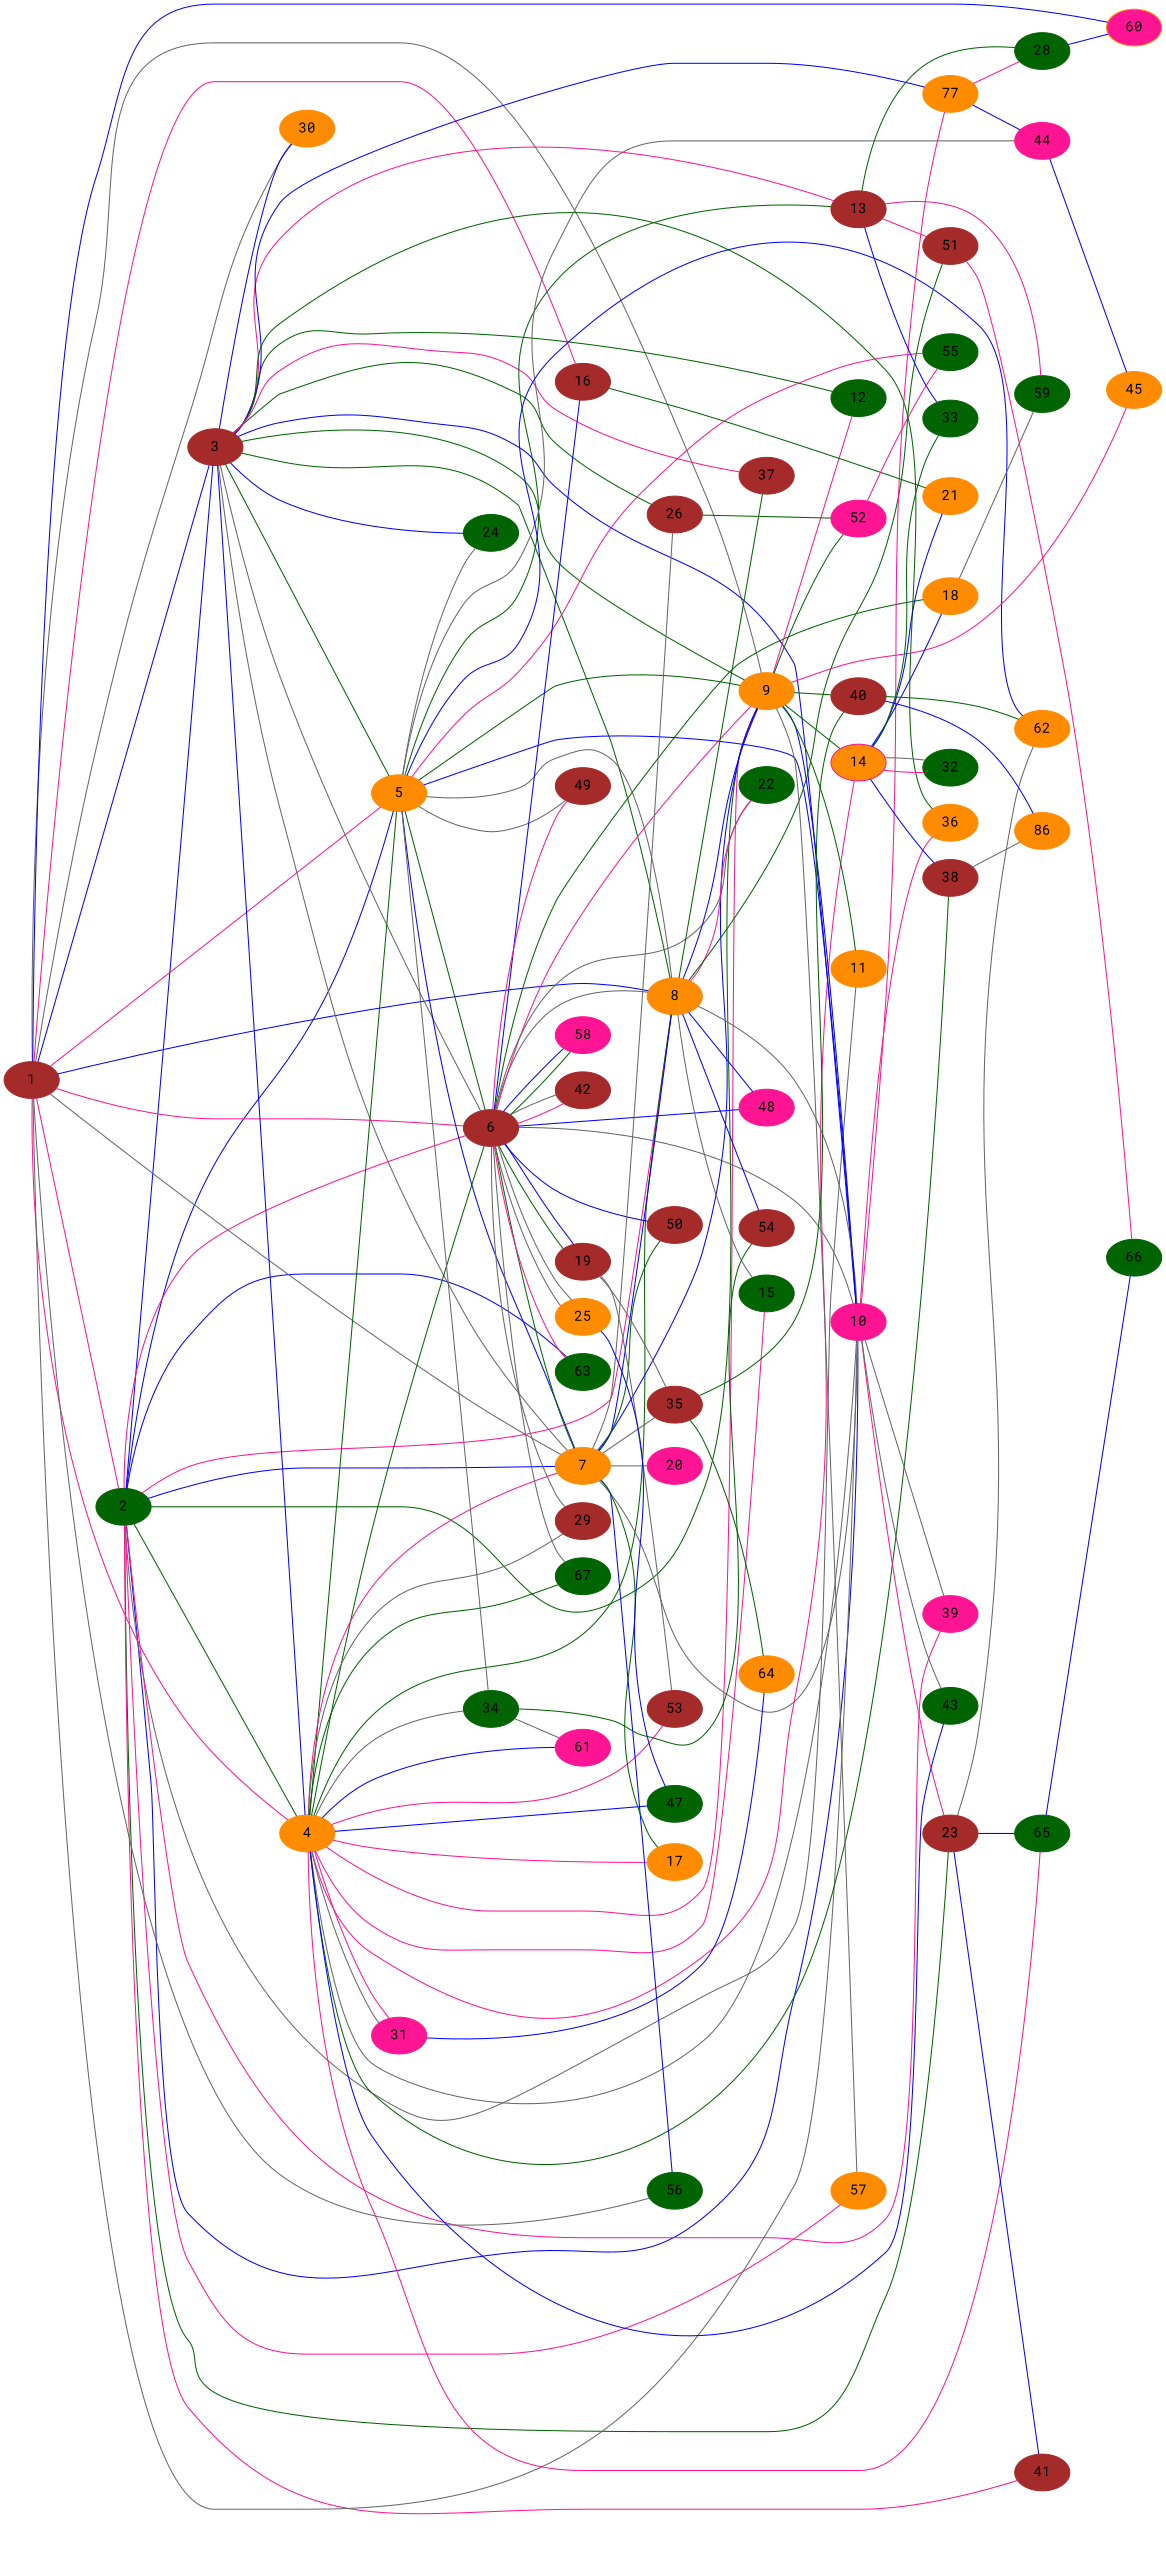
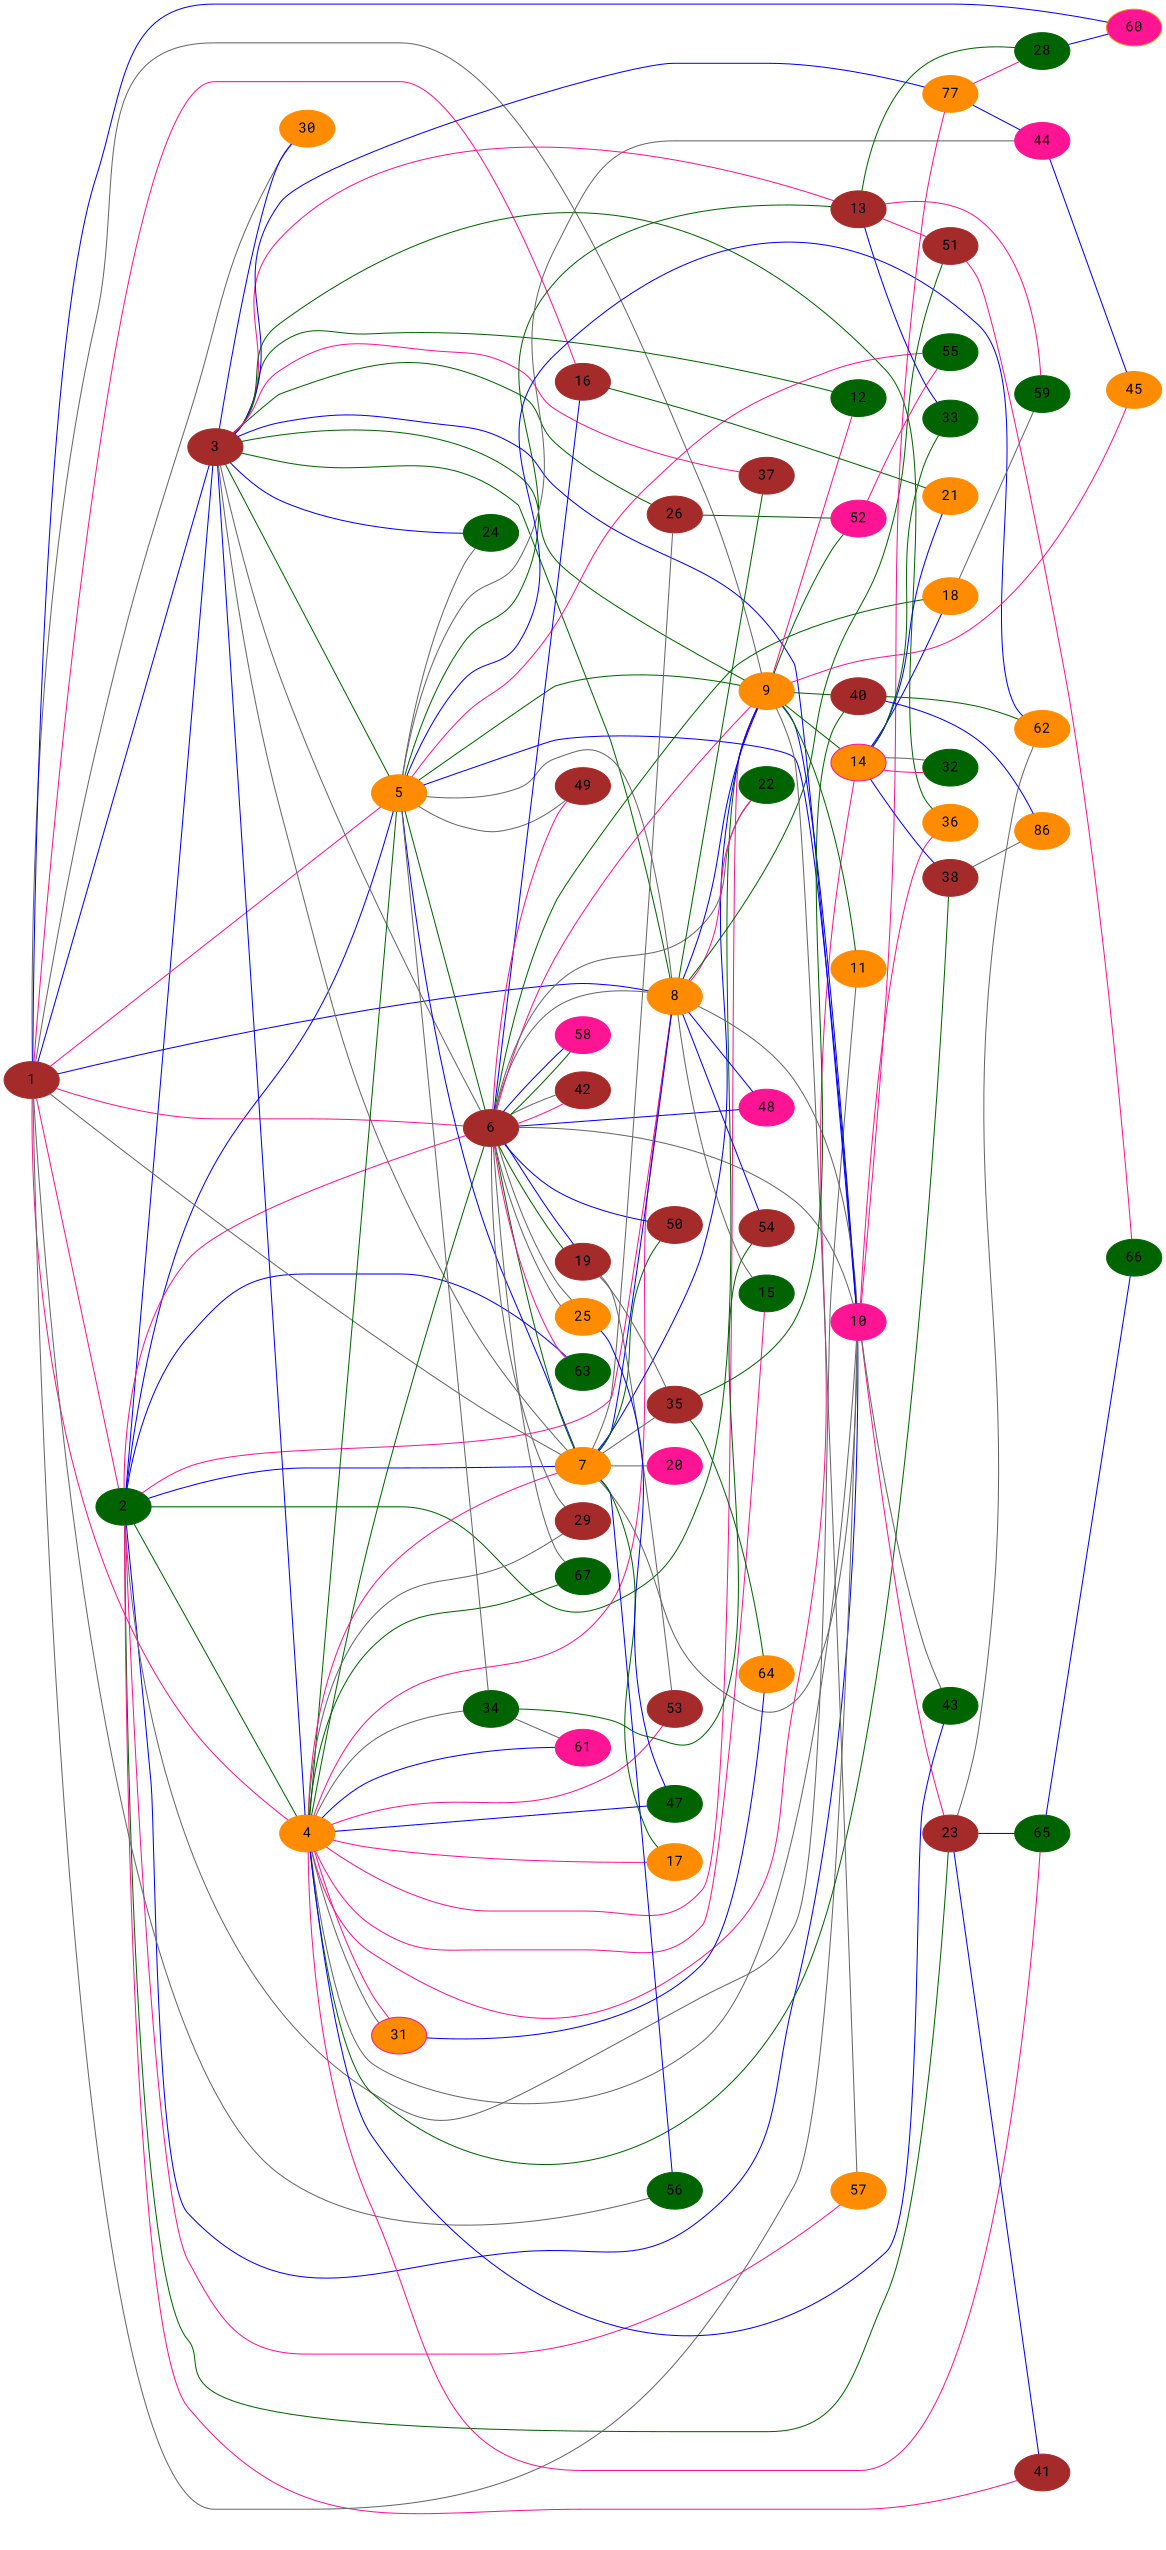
  graph {
    fontname="Roboto Mono"
    rankdir=LR
    node [color=brown fontname="Roboto Mono" style=filled]
    edge [color=blue fontname="Roboto Mono"]
    2 [color=darkgreen]
    1
    3
    4 [color=darkorange]
    5 [color=darkorange]
    6
    7 [color=darkorange]
    8 [color=darkorange]
    9 [color=darkorange]
    10 [color=deeppink]
    16
    30 [color=darkorange]
    56 [color=darkgreen]
    60 [color=darkorange fillcolor=deeppink]
    11 [color=darkorange]
    23
-   39 [color=deeppink]
    41
    57 [color=darkorange]
    63 [color=darkgreen]
    12 [color=darkgreen]
    13
    24 [color=darkgreen]
    26
    n25 [color=darkorange label=77]
    36 [color=darkorange]
    37
    14 [color=deeppink fillcolor=darkorange]
    15 [color=darkgreen]
    17 [color=darkorange]
    29
-   31 [color=deeppink]
+   31 [color=deeppink fillcolor=darkorange]
    34 [color=darkgreen]
    38
    43 [color=darkgreen]
    47 [color=darkgreen]
    53
    61 [color=deeppink]
    65 [color=darkgreen]
    67 [color=darkgreen]
    44 [color=deeppink]
    49
    55 [color=darkgreen]
    62 [color=darkorange]
    18 [color=darkorange]
    19
    22 [color=darkgreen]
    25 [color=darkorange]
    42
    48 [color=deeppink]
    50
    58 [color=deeppink]
    20 [color=deeppink]
    35
    51
    54
    40
    45 [color=darkorange]
    52 [color=deeppink]
    21 [color=darkorange]
    28 [color=darkgreen]
    33 [color=darkgreen]
    59 [color=darkgreen]
    32 [color=darkgreen]
    64 [color=darkorange]
    n66 [color=darkorange label=86]
    66 [color=darkgreen]
    2 -- 3
    2 -- 4 [color=darkgreen]
    2 -- 5
    2 -- 6 [color=deeppink]
    2 -- 7
    2 -- 8 [color=deeppink]
    2 -- 9 [color=darkgreen]
    2 -- 10
    2 -- 11 [color=gray40]
    2 -- 23 [color=darkgreen]
-   2 -- 39 [color=deeppink]
    2 -- 41 [color=deeppink]
    2 -- 57 [color=deeppink]
    2 -- 63
    1 -- 2 [color=deeppink]
    1 -- 3
    1 -- 4 [color=deeppink]
    1 -- 5 [color=deeppink]
    1 -- 6 [color=deeppink]
    1 -- 7 [color=gray40]
    1 -- 8
    1 -- 9 [color=gray40]
    1 -- 10 [color=gray40]
    1 -- 16 [color=deeppink]
    1 -- 30 [color=gray40]
    1 -- 56 [color=gray40]
    1 -- 60
    3 -- 4
    3 -- 5 [color=darkgreen]
    3 -- 6 [color=gray40]
    3 -- 7 [color=gray40]
    3 -- 8 [color=darkgreen]
    3 -- 9 [color=darkgreen]
    3 -- 10
    3 -- 30
    3 -- 12 [color=darkgreen]
    3 -- 13 [color=deeppink]
    3 -- 24
    3 -- 26 [color=darkgreen]
    3 -- n25
    3 -- 36 [color=darkgreen]
    3 -- 37 [color=deeppink]
    4 -- 5 [color=darkgreen]
    4 -- 6 [color=darkgreen]
    4 -- 7 [color=deeppink]
-   4 -- 8 [color=darkgreen]
+   4 -- 8 [color=deeppink]
    4 -- 9 [color=deeppink]
    4 -- 10 [color=gray40]
    4 -- 14 [color=deeppink]
    4 -- 15 [color=deeppink]
    4 -- 17 [color=deeppink]
    4 -- 29 [color=gray40]
    4 -- 31 [color=gray40]
    4 -- 31 [color=deeppink]
    4 -- 34 [color=gray40]
    4 -- 38 [color=darkgreen]
    4 -- 43
    4 -- 47
    4 -- 53 [color=deeppink]
    4 -- 61
    4 -- 65 [color=deeppink]
    4 -- 67 [color=darkgreen]
    5 -- 6 [color=darkgreen]
    5 -- 7
    5 -- 8 [color=gray40]
    5 -- 9 [color=darkgreen]
    5 -- 10
    5 -- 13 [color=darkgreen]
    5 -- 24 [color=gray40]
    5 -- 34 [color=gray40]
    5 -- 44 [color=gray40]
    5 -- 49 [color=gray40]
    5 -- 55 [color=deeppink]
    5 -- 62
    6 -- 7 [color=darkgreen]
    6 -- 8 [color=gray40]
    6 -- 9 [color=deeppink]
    6 -- 10 [color=gray40]
    6 -- 16
    6 -- 63 [color=deeppink]
    6 -- 29 [color=gray40]
    6 -- 67 [color=gray40]
    6 -- 49 [color=deeppink]
    6 -- 18 [color=darkgreen]
    6 -- 19 [color=darkgreen]
    6 -- 19
    6 -- 22 [color=gray40]
    6 -- 25 [color=gray40]
    6 -- 25 [color=gray40]
    6 -- 42 [color=deeppink]
    6 -- 42 [color=gray40]
    6 -- 48
    6 -- 50
    6 -- 58 [color=darkgreen]
    6 -- 58
    7 -- 8
    7 -- 9
    7 -- 10 [color=gray40]
    7 -- 56
    7 -- 26 [color=gray40]
    7 -- 17 [color=darkgreen]
    7 -- 50 [color=darkgreen]
    7 -- 20 [color=gray40]
    7 -- 35 [color=gray40]
    8 -- 9
    8 -- 10 [color=gray40]
    8 -- 37 [color=darkgreen]
    8 -- 15 [color=gray40]
    8 -- 22 [color=deeppink]
    8 -- 48
    8 -- 51 [color=darkgreen]
    8 -- 54
    9 -- 10
    9 -- 11 [color=darkgreen]
    9 -- 57 [color=gray40]
    9 -- 12 [color=deeppink]
    9 -- 14 [color=darkgreen]
    9 -- 40 [color=darkgreen]
    9 -- 45 [color=deeppink]
    9 -- 52 [color=darkgreen]
    10 -- 23 [color=deeppink]
-   10 -- 39 [color=gray40]
    10 -- n25 [color=deeppink]
    10 -- 36 [color=deeppink]
    10 -- 43 [color=gray40]
    16 -- 21 [color=darkgreen]
    23 -- 41
    23 -- 65
    23 -- 62 [color=gray40]
    13 -- 51 [color=deeppink]
    13 -- 28 [color=darkgreen]
    13 -- 33
    13 -- 59 [color=deeppink]
    26 -- 52 [color=darkgreen]
    n25 -- 44
    n25 -- 28 [color=deeppink]
    14 -- 38
    14 -- 18
    14 -- 21
    14 -- 33 [color=darkgreen]
    14 -- 32 [color=deeppink]
    14 -- 32 [color=gray40]
    31 -- 64
    34 -- 61 [color=gray40]
    34 -- 54 [color=darkgreen]
    38 -- n66 [color=gray40]
    65 -- 66
    44 -- 45
    18 -- 59 [color=gray40]
    19 -- 53 [color=gray40]
    19 -- 35 [color=gray40]
    25 -- 47
    35 -- 40 [color=darkgreen]
    35 -- 64 [color=darkgreen]
    51 -- 66 [color=deeppink]
    40 -- 62 [color=darkgreen]
    40 -- n66
    52 -- 55 [color=deeppink]
    28 -- 60
  }
